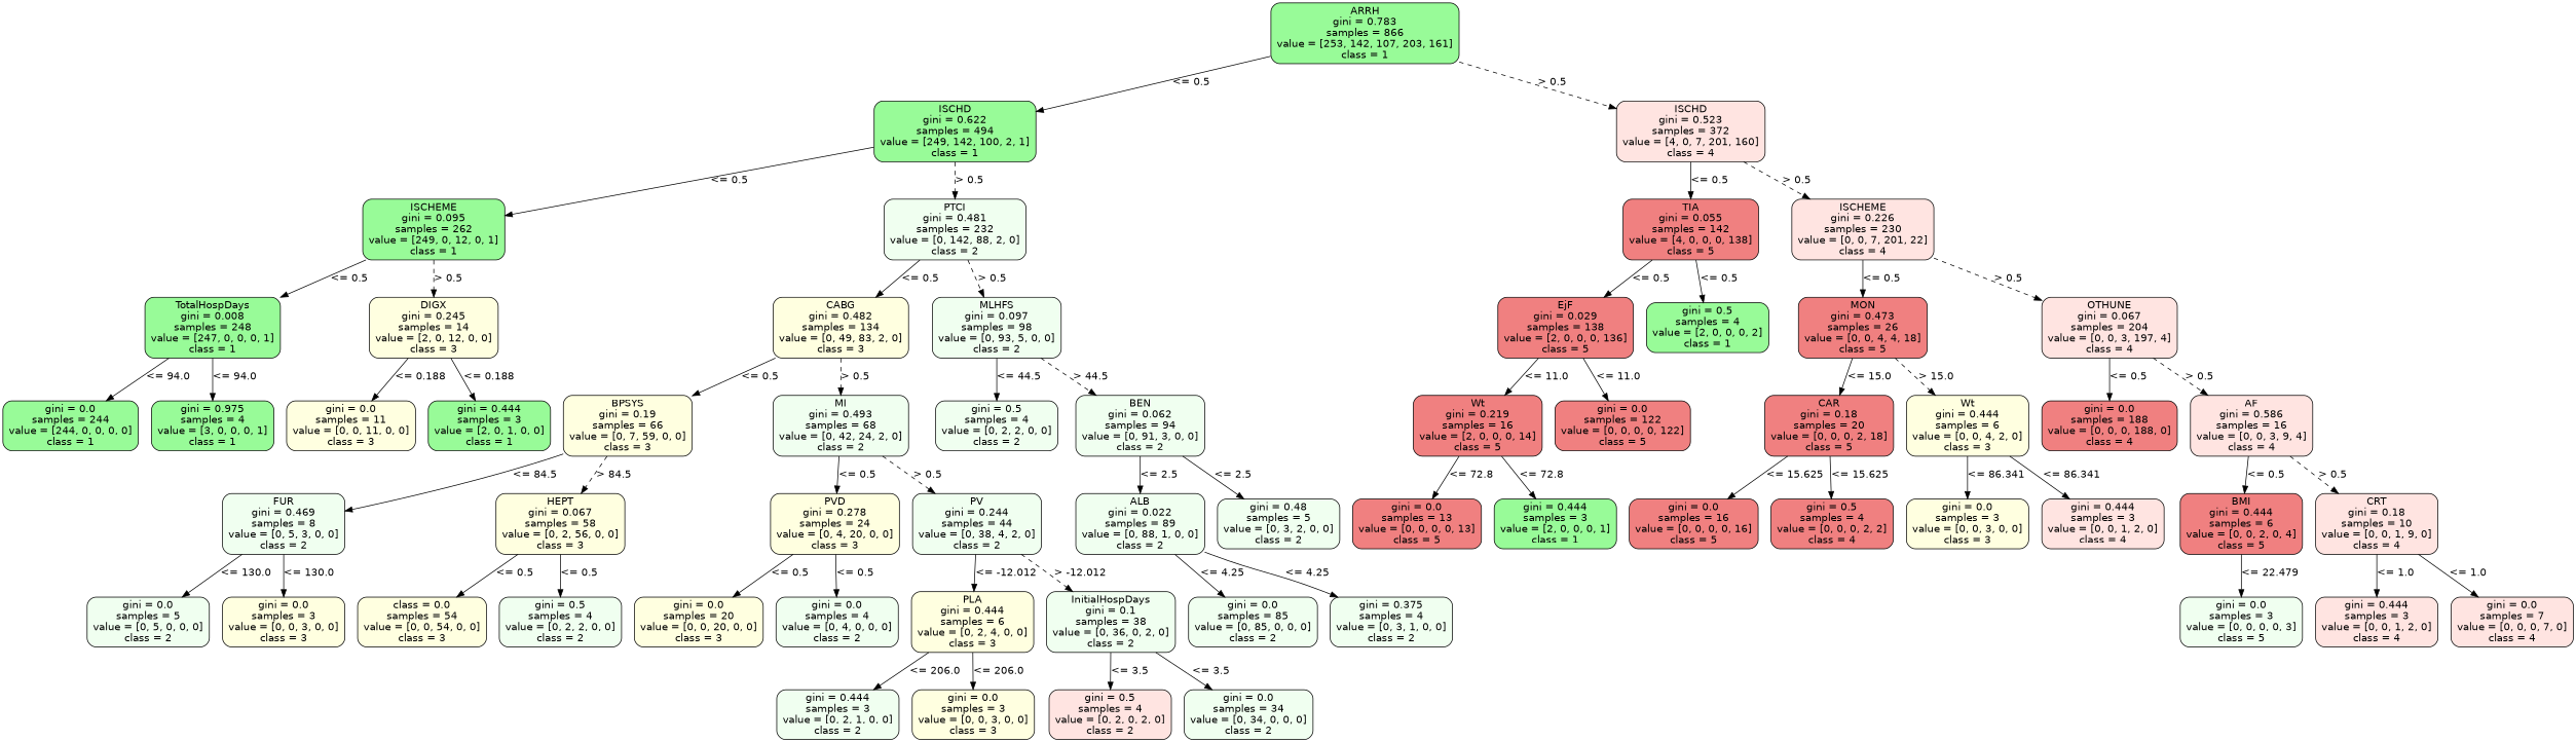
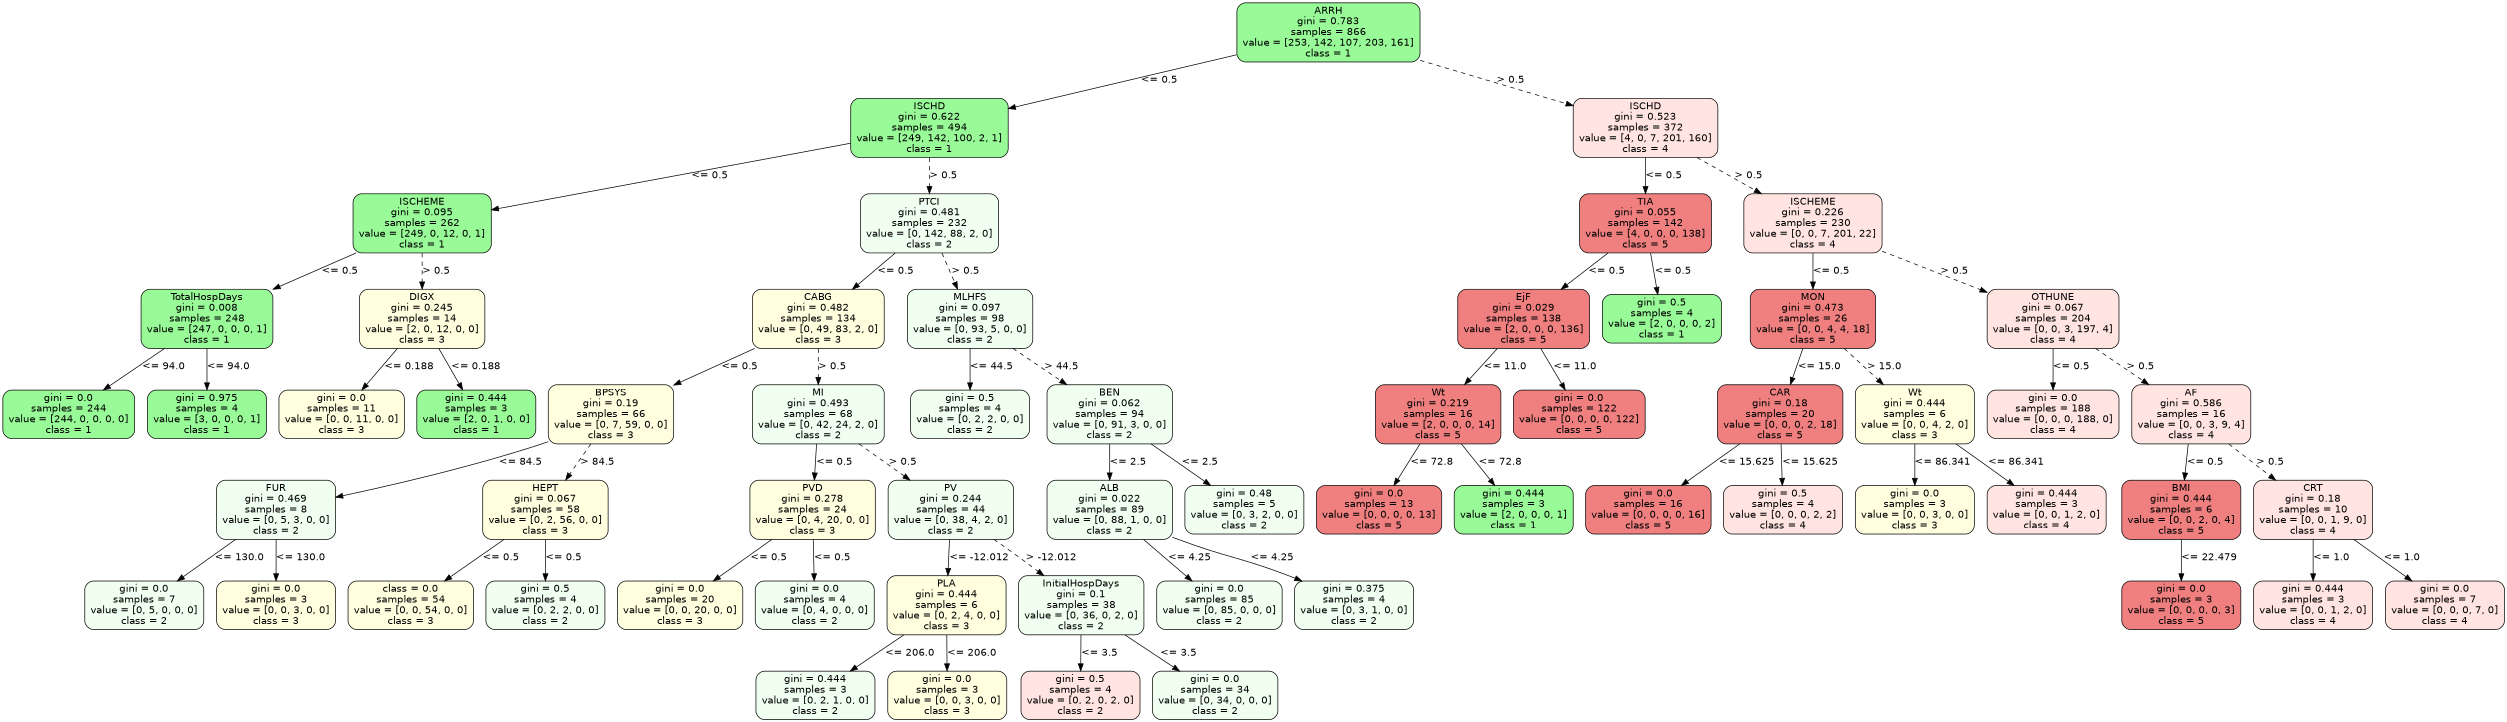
  strict digraph {
    node [color=black fillcolor=honeydew fontname=helvetica shape=box style="filled, rounded"]
    edge [fontname=helvetica op="<=" param=0.5 style=solid]
    n1 [fillcolor=palegreen height=1.1528 label="ARRH\ngini = 0.783\nsamples = 866\nvalue = [253, 142, 107, 203, 161]\nclass = 1" width=2.9861]
    n2 [fillcolor=palegreen height=1.1528 label="ISCHD\ngini = 0.622\nsamples = 494\nvalue = [249, 142, 100, 2, 1]\nclass = 1" width=2.5694]
    n3 [fillcolor=mistyrose height=1.1528 label="ISCHD\ngini = 0.523\nsamples = 372\nvalue = [4, 0, 7, 201, 160]\nclass = 4" width=2.3611]
    n4 [fillcolor=palegreen height=1.1528 label="ISCHEME\ngini = 0.095\nsamples = 262\nvalue = [249, 0, 12, 0, 1]\nclass = 1" width=2.25]
    n5 [height=1.1528 label="PTCI\ngini = 0.481\nsamples = 232\nvalue = [0, 142, 88, 2, 0]\nclass = 2" width=2.25]
    n6 [fillcolor=lightcoral height=1.1528 label="TIA\ngini = 0.055\nsamples = 142\nvalue = [4, 0, 0, 0, 138]\nclass = 5" width=2.1528]
    n7 [fillcolor=mistyrose height=1.1528 label="ISCHEME\ngini = 0.226\nsamples = 230\nvalue = [0, 0, 7, 201, 22]\nclass = 4" width=2.25]
    n8 [fillcolor=palegreen height=1.1528 label="TotalHospDays\ngini = 0.008\nsamples = 248\nvalue = [247, 0, 0, 0, 1]\nclass = 1" width=2.1528]
    n9 [fillcolor=lightyellow height=1.1528 label="DIGX\ngini = 0.245\nsamples = 14\nvalue = [2, 0, 12, 0, 0]\nclass = 3" width=2.0417]
    n10 [fillcolor=lightyellow height=1.1528 label="CABG\ngini = 0.482\nsamples = 134\nvalue = [0, 49, 83, 2, 0]\nclass = 3" width=2.1528]
    n11 [height=1.1528 label="MLHFS\ngini = 0.097\nsamples = 98\nvalue = [0, 93, 5, 0, 0]\nclass = 2" width=2.0417]
    n12 [fillcolor=lightcoral height=1.1528 label="EjF\ngini = 0.029\nsamples = 138\nvalue = [2, 0, 0, 0, 136]\nclass = 5" width=2.1528]
    n13 [fillcolor=palegreen height=0.94444 label="gini = 0.5\nsamples = 4\nvalue = [2, 0, 0, 0, 2]\nclass = 1" width=1.9444]
    n14 [fillcolor=lightcoral height=1.1528 label="MON\ngini = 0.473\nsamples = 26\nvalue = [0, 0, 4, 4, 18]\nclass = 5" width=2.0417]
    n15 [fillcolor=mistyrose height=1.1528 label="OTHUNE\ngini = 0.067\nsamples = 204\nvalue = [0, 0, 3, 197, 4]\nclass = 4" width=2.1528]
    n16 [fillcolor=palegreen height=0.94444 label="gini = 0.0\nsamples = 244\nvalue = [244, 0, 0, 0, 0]\nclass = 1" width=2.1528]
    n17 [fillcolor=palegreen height=0.94444 label="gini = 0.975\nsamples = 4\nvalue = [3, 0, 0, 0, 1]\nclass = 1" width=1.9444]
    n18 [fillcolor=lightyellow height=0.94444 label="gini = 0.0\nsamples = 11\nvalue = [0, 0, 11, 0, 0]\nclass = 3" width=2.0417]
    n19 [fillcolor=palegreen height=0.94444 label="gini = 0.444\nsamples = 3\nvalue = [2, 0, 1, 0, 0]\nclass = 1" width=1.9444]
    n20 [fillcolor=lightyellow height=1.1528 label="BPSYS\ngini = 0.19\nsamples = 66\nvalue = [0, 7, 59, 0, 0]\nclass = 3" width=2.0417]
    n21 [height=1.1528 label="MI\ngini = 0.493\nsamples = 68\nvalue = [0, 42, 24, 2, 0]\nclass = 2" width=2.1528]
    n22 [height=0.94444 label="gini = 0.5\nsamples = 4\nvalue = [0, 2, 2, 0, 0]\nclass = 2" width=1.9444]
    n23 [height=1.1528 label="BEN\ngini = 0.062\nsamples = 94\nvalue = [0, 91, 3, 0, 0]\nclass = 2" width=2.0417]
    n24 [height=1.1528 label="FUR\ngini = 0.469\nsamples = 8\nvalue = [0, 5, 3, 0, 0]\nclass = 2" width=1.9444]
    n25 [fillcolor=lightyellow height=1.1528 label="HEPT\ngini = 0.067\nsamples = 58\nvalue = [0, 2, 56, 0, 0]\nclass = 3" width=2.0417]
    n26 [fillcolor=lightyellow height=1.1528 label="PVD\ngini = 0.278\nsamples = 24\nvalue = [0, 4, 20, 0, 0]\nclass = 3" width=2.0417]
    n27 [height=1.1528 label="PV\ngini = 0.244\nsamples = 44\nvalue = [0, 38, 4, 2, 0]\nclass = 2" width=2.0417]
    n28 [height=1.1528 label="ALB\ngini = 0.022\nsamples = 89\nvalue = [0, 88, 1, 0, 0]\nclass = 2" width=2.0417]
    n29 [height=0.94444 label="gini = 0.48\nsamples = 5\nvalue = [0, 3, 2, 0, 0]\nclass = 2" width=1.9444]
-   n30 [height=0.94444 label="gini = 0.0\nsamples = 5\nvalue = [0, 5, 0, 0, 0]\nclass = 2" width=1.9444]
+   n30 [height=0.94444 label="gini = 0.0\nsamples = 7\nvalue = [0, 5, 0, 0, 0]\nclass = 2" width=1.9444]
    n31 [fillcolor=lightyellow height=0.94444 label="gini = 0.0\nsamples = 3\nvalue = [0, 0, 3, 0, 0]\nclass = 3" width=1.9444]
    n32 [fillcolor=lightyellow height=0.94444 label="class = 0.0\nsamples = 54\nvalue = [0, 0, 54, 0, 0]\nclass = 3" width=2.0417]
    n33 [height=0.94444 label="gini = 0.5\nsamples = 4\nvalue = [0, 2, 2, 0, 0]\nclass = 2" width=1.9444]
    n34 [fillcolor=lightyellow height=0.94444 label="gini = 0.0\nsamples = 20\nvalue = [0, 0, 20, 0, 0]\nclass = 3" width=2.0417]
    n35 [height=0.94444 label="gini = 0.0\nsamples = 4\nvalue = [0, 4, 0, 0, 0]\nclass = 2" width=1.9444]
    n36 [fillcolor=lightyellow height=1.1528 label="PLA\ngini = 0.444\nsamples = 6\nvalue = [0, 2, 4, 0, 0]\nclass = 3" width=1.9444]
    n37 [height=1.1528 label="InitialHospDays\ngini = 0.1\nsamples = 38\nvalue = [0, 36, 0, 2, 0]\nclass = 2" width=2.0417]
    n38 [height=0.94444 label="gini = 0.444\nsamples = 3\nvalue = [0, 2, 1, 0, 0]\nclass = 2" width=1.9444]
    n39 [fillcolor=lightyellow height=0.94444 label="gini = 0.0\nsamples = 3\nvalue = [0, 0, 3, 0, 0]\nclass = 3" width=1.9444]
    n40 [fillcolor=mistyrose height=0.94444 label="gini = 0.5\nsamples = 4\nvalue = [0, 2, 0, 2, 0]\nclass = 2" width=1.9444]
    n41 [height=0.94444 label="gini = 0.0\nsamples = 34\nvalue = [0, 34, 0, 0, 0]\nclass = 2" width=2.0417]
    n42 [height=0.94444 label="gini = 0.0\nsamples = 85\nvalue = [0, 85, 0, 0, 0]\nclass = 2" width=2.0417]
    n43 [height=0.94444 label="gini = 0.375\nsamples = 4\nvalue = [0, 3, 1, 0, 0]\nclass = 2" width=1.9444]
    n44 [fillcolor=lightcoral height=1.1528 label="Wt\ngini = 0.219\nsamples = 16\nvalue = [2, 0, 0, 0, 14]\nclass = 5" width=2.0417]
    n45 [fillcolor=lightcoral height=0.94444 label="gini = 0.0\nsamples = 122\nvalue = [0, 0, 0, 0, 122]\nclass = 5" width=2.1528]
    n46 [fillcolor=lightcoral height=1.1528 label="CAR\ngini = 0.18\nsamples = 20\nvalue = [0, 0, 0, 2, 18]\nclass = 5" width=2.0417]
    n47 [fillcolor=lightyellow height=1.1528 label="Wt\ngini = 0.444\nsamples = 6\nvalue = [0, 0, 4, 2, 0]\nclass = 3" width=1.9444]
-   n48 [fillcolor=lightcoral height=0.94444 label="gini = 0.0\nsamples = 188\nvalue = [0, 0, 0, 188, 0]\nclass = 4" width=2.1528]
+   n48 [fillcolor=mistyrose height=0.94444 label="gini = 0.0\nsamples = 188\nvalue = [0, 0, 0, 188, 0]\nclass = 4" width=2.1528]
    n49 [fillcolor=mistyrose height=1.1528 label="AF\ngini = 0.586\nsamples = 16\nvalue = [0, 0, 3, 9, 4]\nclass = 4" width=1.9444]
    n50 [fillcolor=lightcoral height=0.94444 label="gini = 0.0\nsamples = 13\nvalue = [0, 0, 0, 0, 13]\nclass = 5" width=2.0417]
    n51 [fillcolor=palegreen height=0.94444 label="gini = 0.444\nsamples = 3\nvalue = [2, 0, 0, 0, 1]\nclass = 1" width=1.9444]
    n52 [fillcolor=lightcoral height=0.94444 label="gini = 0.0\nsamples = 16\nvalue = [0, 0, 0, 0, 16]\nclass = 5" width=2.0417]
-   n53 [fillcolor=lightcoral height=0.94444 label="gini = 0.5\nsamples = 4\nvalue = [0, 0, 0, 2, 2]\nclass = 4" width=1.9444]
+   n53 [fillcolor=mistyrose height=0.94444 label="gini = 0.5\nsamples = 4\nvalue = [0, 0, 0, 2, 2]\nclass = 4" width=1.9444]
    n54 [fillcolor=lightyellow height=0.94444 label="gini = 0.0\nsamples = 3\nvalue = [0, 0, 3, 0, 0]\nclass = 3" width=1.9444]
    n55 [fillcolor=mistyrose height=0.94444 label="gini = 0.444\nsamples = 3\nvalue = [0, 0, 1, 2, 0]\nclass = 4" width=1.9444]
    n56 [fillcolor=lightcoral height=1.1528 label="BMI\ngini = 0.444\nsamples = 6\nvalue = [0, 0, 2, 0, 4]\nclass = 5" width=1.9444]
    n57 [fillcolor=mistyrose height=1.1528 label="CRT\ngini = 0.18\nsamples = 10\nvalue = [0, 0, 1, 9, 0]\nclass = 4" width=1.9444]
-   n58 [height=0.94444 label="gini = 0.0\nsamples = 3\nvalue = [0, 0, 0, 0, 3]\nclass = 5" width=1.9444]
+   n58 [fillcolor=lightcoral height=0.94444 label="gini = 0.0\nsamples = 3\nvalue = [0, 0, 0, 0, 3]\nclass = 5" width=1.9444]
    n59 [fillcolor=mistyrose height=0.94444 label="gini = 0.444\nsamples = 3\nvalue = [0, 0, 1, 2, 0]\nclass = 4" width=1.9444]
    n60 [fillcolor=mistyrose height=0.94444 label="gini = 0.0\nsamples = 7\nvalue = [0, 0, 0, 7, 0]\nclass = 4" width=1.9444]
    n1 -> n2 [label="<= 0.5" labelangle=45 labeldistance=2.5]
    n1 -> n3 [label="> 0.5" labelangle=-45 labeldistance=2.5 op=">" style=dashed]
    n2 -> n4 [label="<= 0.5"]
    n2 -> n5 [label="> 0.5" op=">" style=dashed]
    n3 -> n6 [label="<= 0.5"]
    n3 -> n7 [label="> 0.5" op=">" style=dashed]
    n4 -> n8 [label="<= 0.5"]
    n4 -> n9 [label="> 0.5" op=">" style=dashed]
    n5 -> n10 [label="<= 0.5"]
    n5 -> n11 [label="> 0.5" op=">" style=dashed]
    n6 -> n12 [label="<= 0.5"]
    n6 -> n13 [label="<= 0.5"]
    n7 -> n14 [label="<= 0.5"]
    n7 -> n15 [label="> 0.5" op=">" style=dashed]
    n8 -> n16 [label="<= 94.0" param=94.0]
    n8 -> n17 [label="<= 94.0" param=94.0]
    n9 -> n18 [label="<= 0.188" param=0.188]
    n9 -> n19 [label="<= 0.188" param=0.188]
    n10 -> n20 [label="<= 0.5"]
    n10 -> n21 [label="> 0.5" op=">" style=dashed]
    n11 -> n22 [label="<= 44.5" param=44.5]
    n11 -> n23 [label="> 44.5" op=">" param=44.5 style=dashed]
    n12 -> n44 [label="<= 11.0" param=11.0]
    n12 -> n45 [label="<= 11.0" param=11.0]
    n14 -> n46 [label="<= 15.0" param=15.0]
    n14 -> n47 [label="> 15.0" op=">" param=15.0 style=dashed]
    n15 -> n48 [label="<= 0.5"]
    n15 -> n49 [label="> 0.5" op=">" style=dashed]
    n20 -> n24 [label="<= 84.5" param=84.5]
    n20 -> n25 [label="> 84.5" op=">" param=84.5 style=dashed]
    n21 -> n26 [label="<= 0.5"]
    n21 -> n27 [label="> 0.5" op=">" style=dashed]
    n23 -> n28 [label="<= 2.5" param=2.5]
    n23 -> n29 [label="<= 2.5" param=2.5]
    n24 -> n30 [label="<= 130.0" param=130.0]
    n24 -> n31 [label="<= 130.0" param=130.0]
    n25 -> n32 [label="<= 0.5"]
    n25 -> n33 [label="<= 0.5"]
    n26 -> n34 [label="<= 0.5"]
    n26 -> n35 [label="<= 0.5"]
    n27 -> n36 [label="<= -12.012" param=-12.012]
    n27 -> n37 [label="> -12.012" op=">" param=-12.012 style=dashed]
    n28 -> n42 [label="<= 4.25" param=4.25]
    n28 -> n43 [label="<= 4.25" param=4.25]
    n36 -> n38 [label="<= 206.0" param=206.0]
    n36 -> n39 [label="<= 206.0" param=206.0]
    n37 -> n40 [label="<= 3.5" param=3.5]
    n37 -> n41 [label="<= 3.5" param=3.5]
    n44 -> n50 [label="<= 72.8" param=72.8]
    n44 -> n51 [label="<= 72.8" param=72.8]
    n46 -> n52 [label="<= 15.625" param=15.625]
    n46 -> n53 [label="<= 15.625" param=15.625]
    n47 -> n54 [label="<= 86.341" param=86.341]
    n47 -> n55 [label="<= 86.341" param=86.341]
    n49 -> n56 [label="<= 0.5"]
    n49 -> n57 [label="> 0.5" op=">" style=dashed]
    n56 -> n58 [label="<= 22.479" param=22.479]
    n57 -> n59 [label="<= 1.0" param=1.0]
    n57 -> n60 [label="<= 1.0" param=1.0]
  }
